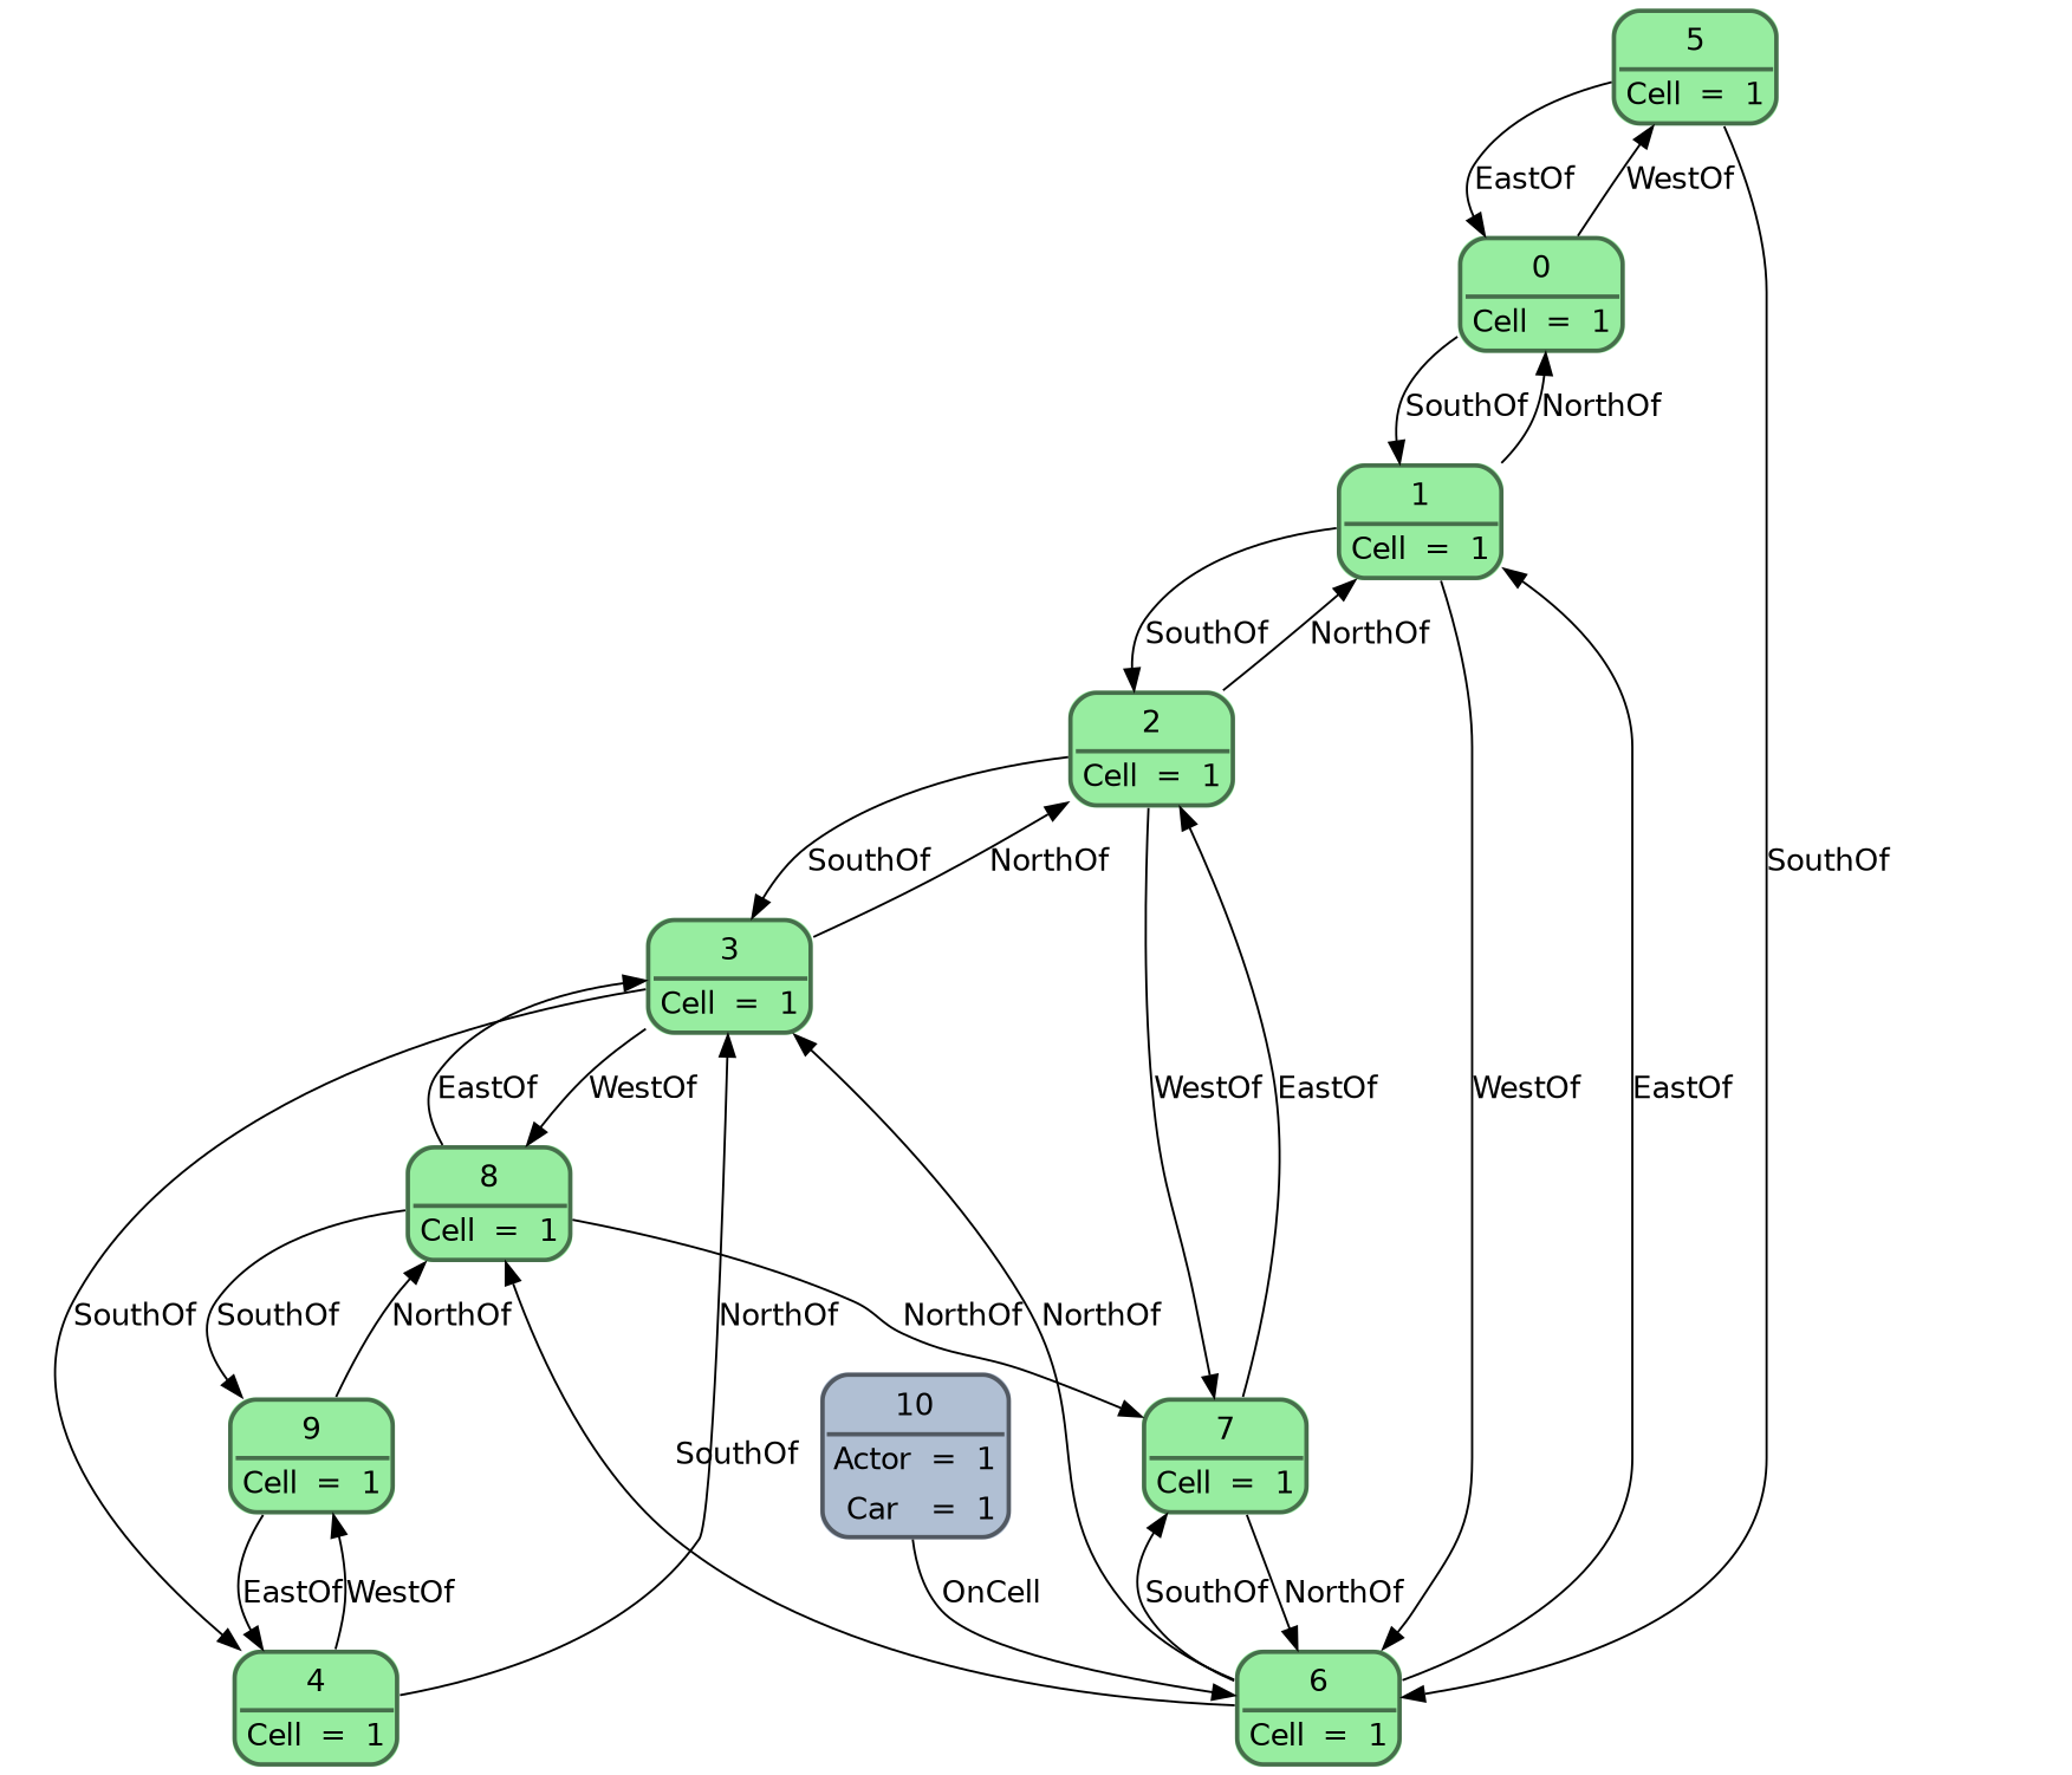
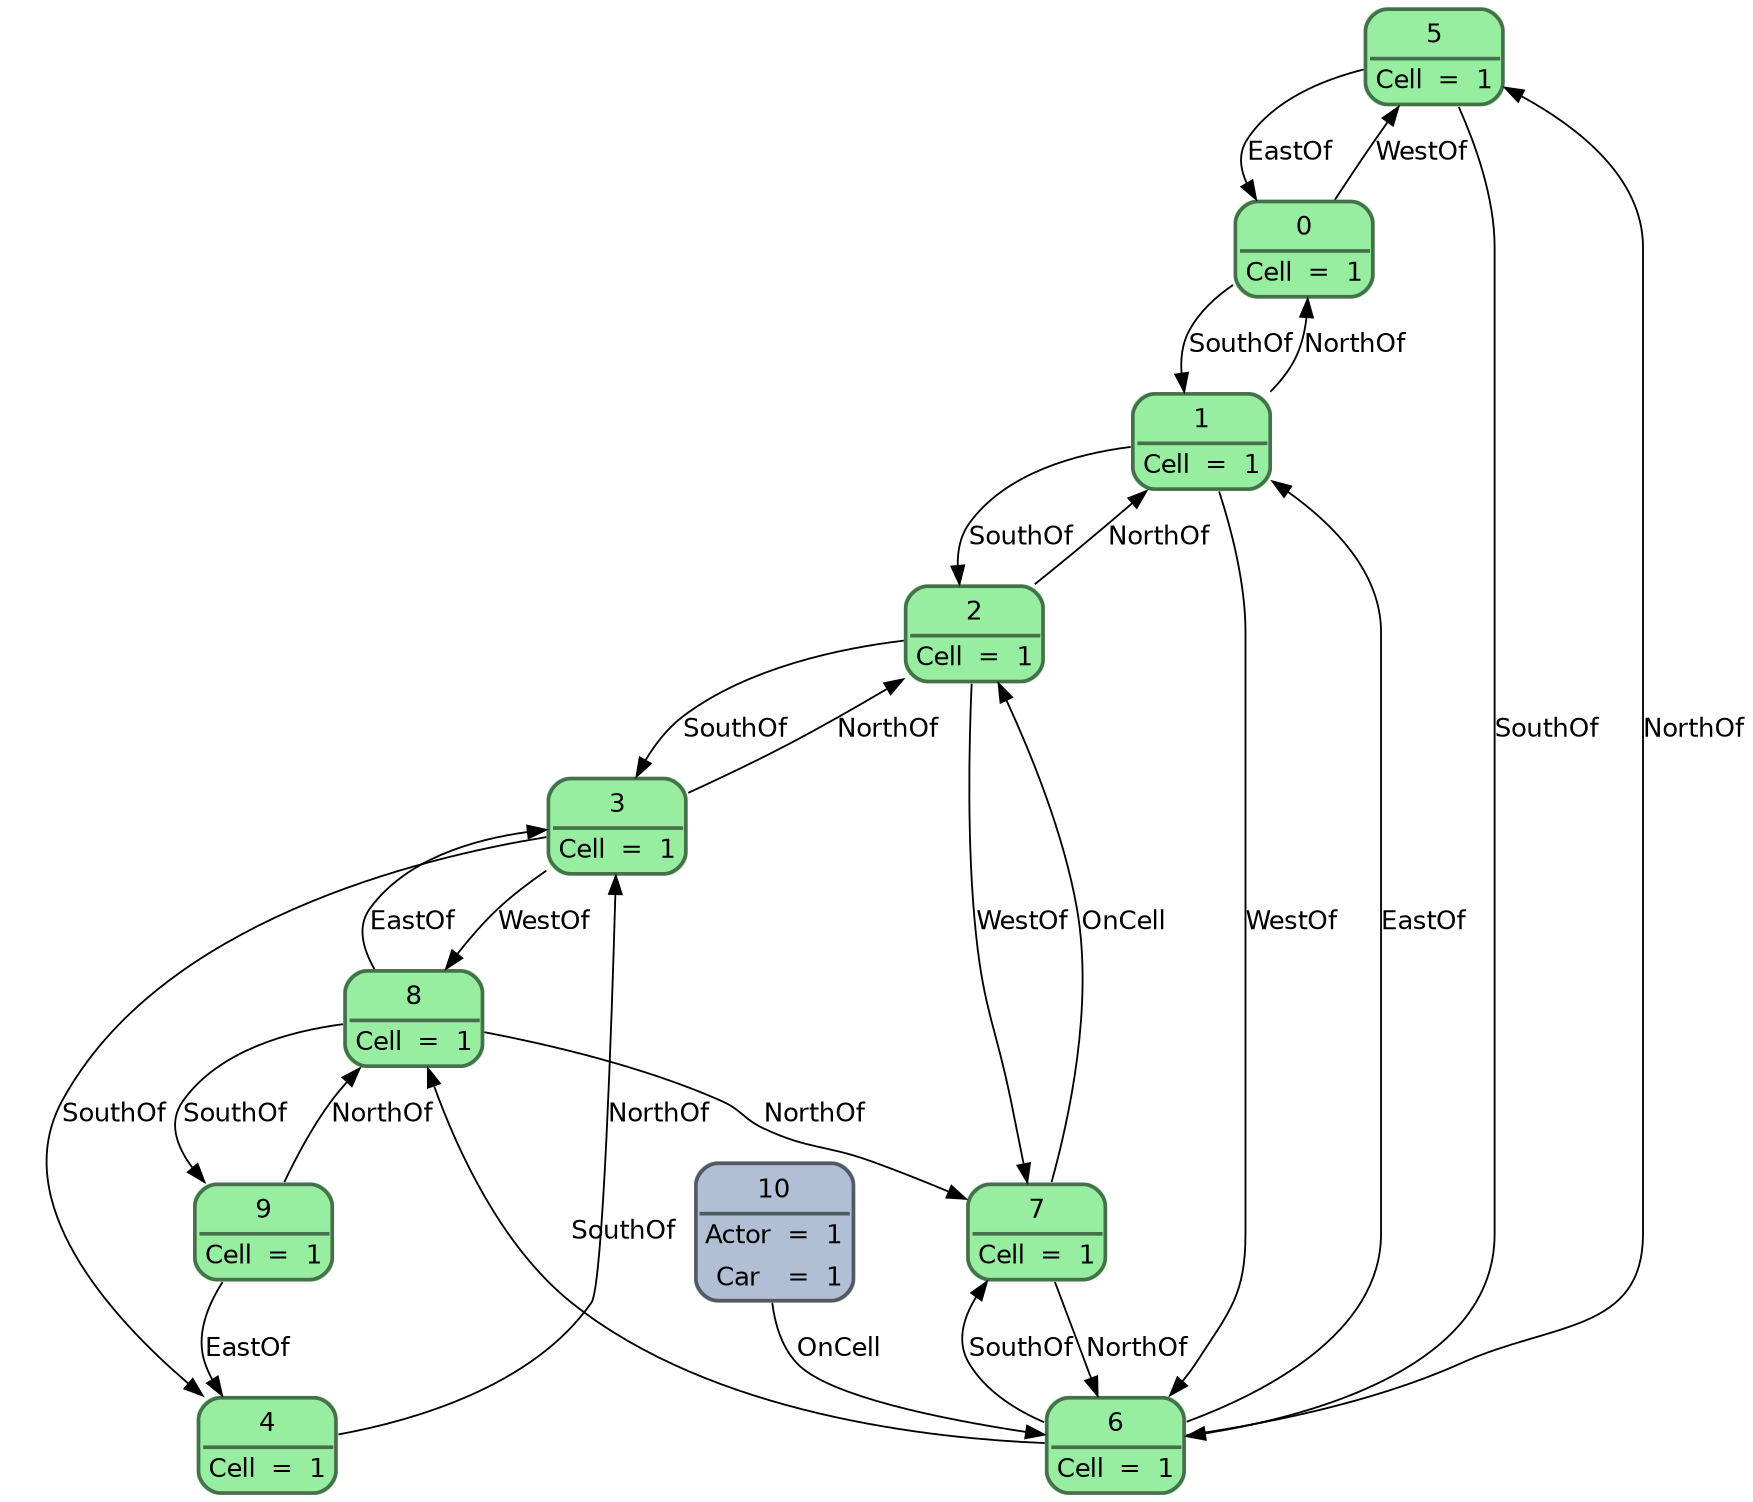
  digraph {
    fontname="DejaVu Sans"
    node [fillcolor="#97eda0" fontname="DejaVu Sans" pencolor="#00000088" shape=plain style="filled, rounded"]
    edge [color=black fontcolor=black fontname="DejaVu Sans" labeldistance=3 style=solid]
    n1 [label=<<TABLE CELLSPACING="0" BORDER="2" CELLBORDER="0" CELLPADDING="4" STYLE="ROUNDED"> 		<TR><TD COLSPAN="3" BORDER="2" SIDES="B">5</TD></TR> 		<TR><TD><FONT COLOR="black">Cell</FONT></TD><TD><FONT COLOR="black">=</FONT></TD><TD><FONT COLOR="black">1</FONT></TD></TR> 		</TABLE>>]
    n2 [label=<<TABLE CELLSPACING="0" BORDER="2" CELLBORDER="0" CELLPADDING="4" STYLE="ROUNDED"> 		<TR><TD COLSPAN="3" BORDER="2" SIDES="B">0</TD></TR> 		<TR><TD><FONT COLOR="black">Cell</FONT></TD><TD><FONT COLOR="black">=</FONT></TD><TD><FONT COLOR="black">1</FONT></TD></TR> 		</TABLE>>]
    n3 [label=<<TABLE CELLSPACING="0" BORDER="2" CELLBORDER="0" CELLPADDING="4" STYLE="ROUNDED"> 		<TR><TD COLSPAN="3" BORDER="2" SIDES="B">6</TD></TR> 		<TR><TD><FONT COLOR="black">Cell</FONT></TD><TD><FONT COLOR="black">=</FONT></TD><TD><FONT COLOR="black">1</FONT></TD></TR> 		</TABLE>>]
    n4 [label=<<TABLE CELLSPACING="0" BORDER="2" CELLBORDER="0" CELLPADDING="4" STYLE="ROUNDED"> 		<TR><TD COLSPAN="3" BORDER="2" SIDES="B">1</TD></TR> 		<TR><TD><FONT COLOR="black">Cell</FONT></TD><TD><FONT COLOR="black">=</FONT></TD><TD><FONT COLOR="black">1</FONT></TD></TR> 		</TABLE>>]
    n5 [label=<<TABLE CELLSPACING="0" BORDER="2" CELLBORDER="0" CELLPADDING="4" STYLE="ROUNDED"> 		<TR><TD COLSPAN="3" BORDER="2" SIDES="B">7</TD></TR> 		<TR><TD><FONT COLOR="black">Cell</FONT></TD><TD><FONT COLOR="black">=</FONT></TD><TD><FONT COLOR="black">1</FONT></TD></TR> 		</TABLE>>]
    n6 [label=<<TABLE CELLSPACING="0" BORDER="2" CELLBORDER="0" CELLPADDING="4" STYLE="ROUNDED"> 		<TR><TD COLSPAN="3" BORDER="2" SIDES="B">8</TD></TR> 		<TR><TD><FONT COLOR="black">Cell</FONT></TD><TD><FONT COLOR="black">=</FONT></TD><TD><FONT COLOR="black">1</FONT></TD></TR> 		</TABLE>>]
    n7 [label=<<TABLE CELLSPACING="0" BORDER="2" CELLBORDER="0" CELLPADDING="4" STYLE="ROUNDED"> 		<TR><TD COLSPAN="3" BORDER="2" SIDES="B">2</TD></TR> 		<TR><TD><FONT COLOR="black">Cell</FONT></TD><TD><FONT COLOR="black">=</FONT></TD><TD><FONT COLOR="black">1</FONT></TD></TR> 		</TABLE>>]
    n8 [label=<<TABLE CELLSPACING="0" BORDER="2" CELLBORDER="0" CELLPADDING="4" STYLE="ROUNDED"> 		<TR><TD COLSPAN="3" BORDER="2" SIDES="B">3</TD></TR> 		<TR><TD><FONT COLOR="black">Cell</FONT></TD><TD><FONT COLOR="black">=</FONT></TD><TD><FONT COLOR="black">1</FONT></TD></TR> 		</TABLE>>]
    n9 [label=<<TABLE CELLSPACING="0" BORDER="2" CELLBORDER="0" CELLPADDING="4" STYLE="ROUNDED"> 		<TR><TD COLSPAN="3" BORDER="2" SIDES="B">9</TD></TR> 		<TR><TD><FONT COLOR="black">Cell</FONT></TD><TD><FONT COLOR="black">=</FONT></TD><TD><FONT COLOR="black">1</FONT></TD></TR> 		</TABLE>>]
    n10 [label=<<TABLE CELLSPACING="0" BORDER="2" CELLBORDER="0" CELLPADDING="4" STYLE="ROUNDED"> 		<TR><TD COLSPAN="3" BORDER="2" SIDES="B">4</TD></TR> 		<TR><TD><FONT COLOR="black">Cell</FONT></TD><TD><FONT COLOR="black">=</FONT></TD><TD><FONT COLOR="black">1</FONT></TD></TR> 		</TABLE>>]
    n11 [fillcolor="#b0bfd3" label=<<TABLE CELLSPACING="0" BORDER="2" CELLBORDER="0" CELLPADDING="4" STYLE="ROUNDED"> 		<TR><TD COLSPAN="3" BORDER="2" SIDES="B">10</TD></TR> 		<TR><TD><FONT COLOR="black">Actor</FONT></TD><TD><FONT COLOR="black">=</FONT></TD><TD><FONT COLOR="black">1</FONT></TD></TR> 		<TR><TD><FONT COLOR="black">Car</FONT></TD><TD><FONT COLOR="black">=</FONT></TD><TD><FONT COLOR="black">1</FONT></TD></TR> 		</TABLE>>]
    n1 -> n2 [label=EastOf]
    n1 -> n3 [label=SouthOf]
    n2 -> n1 [label=WestOf]
    n2 -> n4 [label=SouthOf]
-   n3 -> n8 [label=NorthOf]
+   n3 -> n1 [label=NorthOf]
    n3 -> n4 [label=EastOf]
    n3 -> n5 [label=SouthOf]
    n3 -> n6 [label=SouthOf]
    n4 -> n2 [label=NorthOf]
    n4 -> n3 [label=WestOf]
    n4 -> n7 [label=SouthOf]
    n5 -> n3 [label=NorthOf]
-   n5 -> n7 [label=EastOf]
+   n5 -> n7 [label=OnCell]
    n6 -> n5 [label=NorthOf]
    n6 -> n8 [label=EastOf]
    n6 -> n9 [label=SouthOf]
    n7 -> n4 [label=NorthOf]
    n7 -> n5 [label=WestOf]
    n7 -> n8 [label=SouthOf]
    n8 -> n6 [label=WestOf]
    n8 -> n7 [label=NorthOf]
    n8 -> n10 [label=SouthOf]
    n9 -> n6 [label=NorthOf]
    n9 -> n10 [label=EastOf]
    n10 -> n8 [label=NorthOf]
-   n10 -> n9 [label=WestOf]
    n11 -> n3 [label=OnCell]
  }
